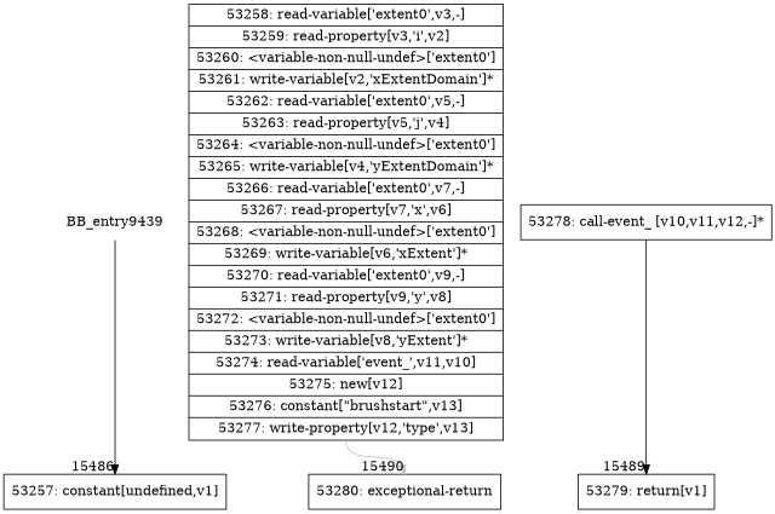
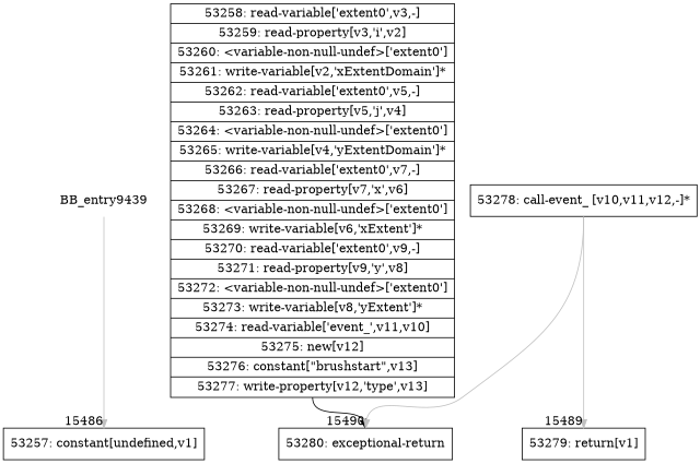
  digraph {
    rankdir=TD
    node [shape=record]
    edge [headport=n tailport=s]
    n1 [label=BB_entry9439 shape=none]
    n2 [label="{53257: constant[undefined,v1]}"]
    n3 [label="{53258: read-variable['extent0',v3,-]|53259: read-property[v3,'i',v2]|53260: \<variable-non-null-undef\>['extent0']|53261: write-variable[v2,'xExtentDomain']*|53262: read-variable['extent0',v5,-]|53263: read-property[v5,'j',v4]|53264: \<variable-non-null-undef\>['extent0']|53265: write-variable[v4,'yExtentDomain']*|53266: read-variable['extent0',v7,-]|53267: read-property[v7,'x',v6]|53268: \<variable-non-null-undef\>['extent0']|53269: write-variable[v6,'xExtent']*|53270: read-variable['extent0',v9,-]|53271: read-property[v9,'y',v8]|53272: \<variable-non-null-undef\>['extent0']|53273: write-variable[v8,'yExtent']*|53274: read-variable['event_',v11,v10]|53275: new[v12]|53276: constant[\"brushstart\",v13]|53277: write-property[v12,'type',v13]}"]
    n4 [label="{53280: exceptional-return}"]
    n5 [label="{53278: call-event_ [v10,v11,v12,-]*}"]
    n6 [label="{53279: return[v1]}"]
-   n1 -> n2 [headlabel="    15486"]
-   n3 -> n4 [color=gray headlabel="      15490"]
-   n5 -> n6 [headlabel="      15489"]
+   n1 -> n2 [headlabel="    15486" color=gray]
+   n3 -> n4 [color=black headlabel="      15490"]
+   n5 -> n4 [color=gray]
+   n5 -> n6 [headlabel="      15489" color=gray]
  }
